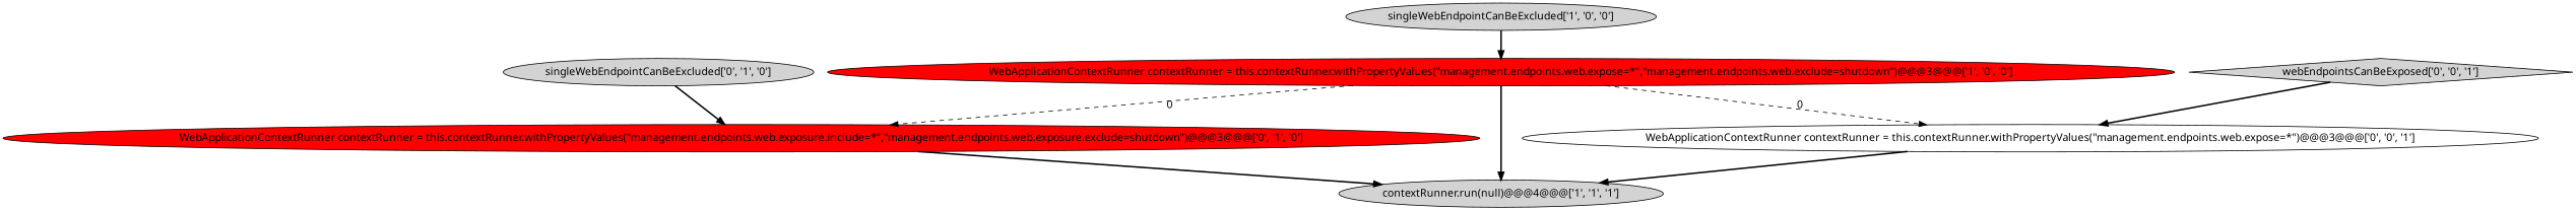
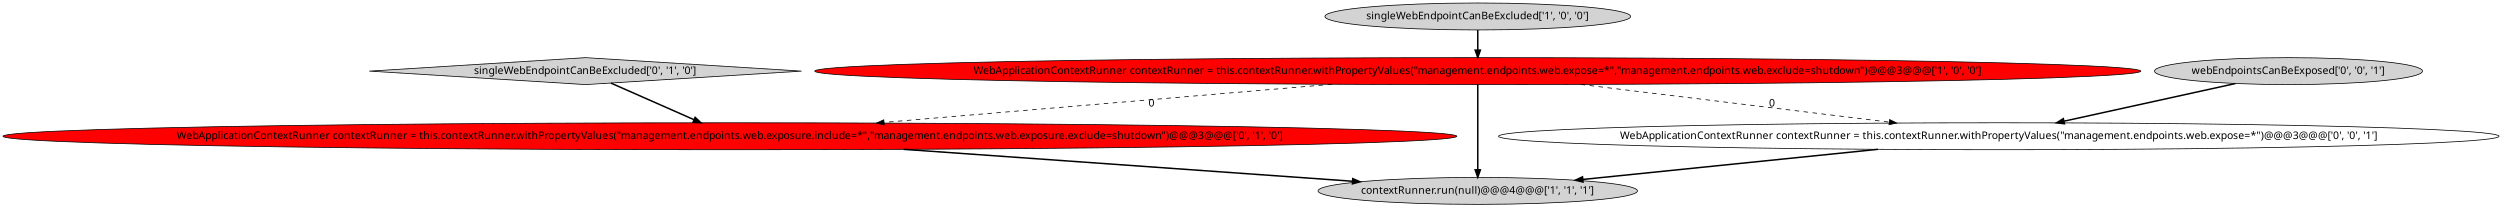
  digraph {
    fontname="Noto Sans"
    node [fillcolor=lightgray fontname="Noto Sans" shape=ellipse style=filled]
    edge [fontname="Noto Sans" style=bold]
-   n1 [label="singleWebEndpointCanBeExcluded['0', '1', '0']"]
+   n1 [label="singleWebEndpointCanBeExcluded['0', '1', '0']" shape=diamond]
    n2 [fillcolor=red label="WebApplicationContextRunner contextRunner = this.contextRunner.withPropertyValues(\"management.endpoints.web.exposure.include=*\",\"management.endpoints.web.exposure.exclude=shutdown\")@@@3@@@['0', '1', '0']"]
    n3 [label="contextRunner.run(null)@@@4@@@['1', '1', '1']"]
    n4 [fillcolor=red label="WebApplicationContextRunner contextRunner = this.contextRunner.withPropertyValues(\"management.endpoints.web.expose=*\",\"management.endpoints.web.exclude=shutdown\")@@@3@@@['1', '0', '0']"]
    n5 [fillcolor=white label="WebApplicationContextRunner contextRunner = this.contextRunner.withPropertyValues(\"management.endpoints.web.expose=*\")@@@3@@@['0', '0', '1']"]
-   n6 [label="webEndpointsCanBeExposed['0', '0', '1']" shape=diamond]
+   n6 [label="webEndpointsCanBeExposed['0', '0', '1']"]
    n7 [label="singleWebEndpointCanBeExcluded['1', '0', '0']"]
    n1 -> n2
    n2 -> n3
    n4 -> n2 [label=0 style=dashed]
    n4 -> n3
    n4 -> n5 [label=0 style=dashed]
    n5 -> n3
    n6 -> n5
    n7 -> n4
  }
